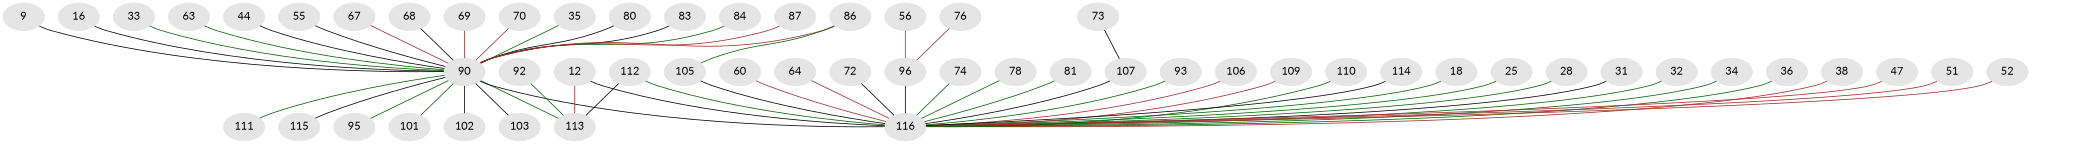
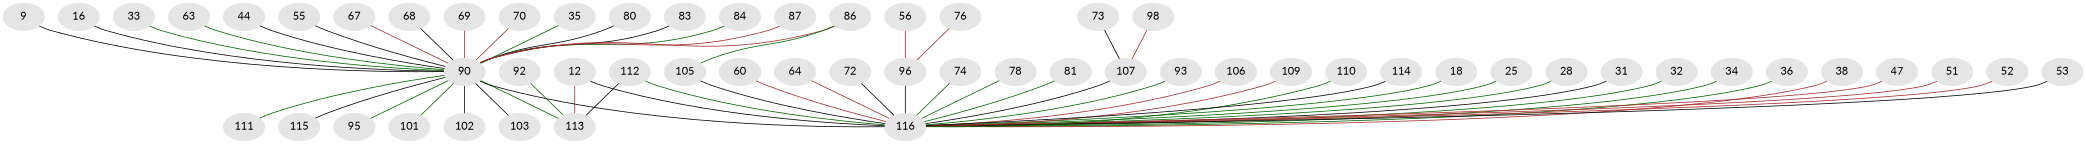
  graph {
    fontname=Lato
    node [color=gray90 fontname=Lato style=filled]
    edge [color=darkgreen fontname=Lato]
    90 [super="+13+88"]
    113 [super="+15+21+63"]
    116 [super="+42+104+62"]
    95
    101
    102 [super="+61"]
    n7 [label=103 super="+48"]
    111
    115
    9
    12 [super="+11"]
    16
    18
    25
    28
    31
    32
    33 [super="+17"]
    34
    36
    38
    n22 [label=63]
    44
    47
    51
    52
+   53
    55
    96 [super="+5"]
    56
    60
    64
    67
    68 [super="+49"]
    69
    70
    72
    107 [super="+100+99+41"]
    73
    74
    n41 [label=35]
    76
    78 [super="+39+40"]
    80
    81
    83
    84
    86 [super="+82"]
    105 [super="+91+71+54"]
    87
    92
    93 [super="+58"]
+   98
    106
    109 [super="+57"]
    110 [super="+85"]
    112 [super="+77"]
    114
    90 -- 113 [weight=3]
    90 -- 116 [color=black weight=18]
    90 -- 95
    90 -- 101
    90 -- 102 [color=black]
    90 -- n7 [color=black]
    90 -- 111
    90 -- 115 [color=black]
    9 -- 90 [color=black]
    12 -- 113 [color=brown]
    12 -- 116 [color=black weight=2]
    16 -- 90 [color=black]
    18 -- 116
    25 -- 116
    28 -- 116
    31 -- 116 [color=black]
    32 -- 116
    33 -- 90
    34 -- 116
    36 -- 116
    38 -- 116 [color=brown]
    n22 -- 90
    44 -- 90 [color=black]
    47 -- 116 [color=brown]
    51 -- 116 [color=brown]
    52 -- 116 [color=brown]
+   53 -- 116 [color=black]
    55 -- 90 [color=black]
    96 -- 116 [color=black weight=3]
    56 -- 96 [color=brown]
    60 -- 116 [color=brown]
    64 -- 116 [color=brown]
    67 -- 90 [color=brown]
    68 -- 90 [color=black]
    69 -- 90 [color=brown]
    70 -- 90 [color=brown]
    72 -- 116 [color=black]
    107 -- 116 [color=black weight=6]
    73 -- 107 [color=black]
    74 -- 116
    n41 -- 90
    76 -- 96 [color=brown]
    78 -- 116 [weight=2]
    80 -- 90 [color=black]
    81 -- 116
    83 -- 90 [color=black]
    84 -- 90
    86 -- 90 [color=brown]
    86 -- 105
    105 -- 116 [color=black weight=2]
    87 -- 90 [color=brown]
    92 -- 113
    93 -- 116
+   98 -- 107 [color=brown]
    106 -- 116 [color=brown]
    109 -- 116 [color=brown]
    110 -- 116
    112 -- 113 [color=black]
    112 -- 116 [weight=2]
    114 -- 116 [color=black]
  }
